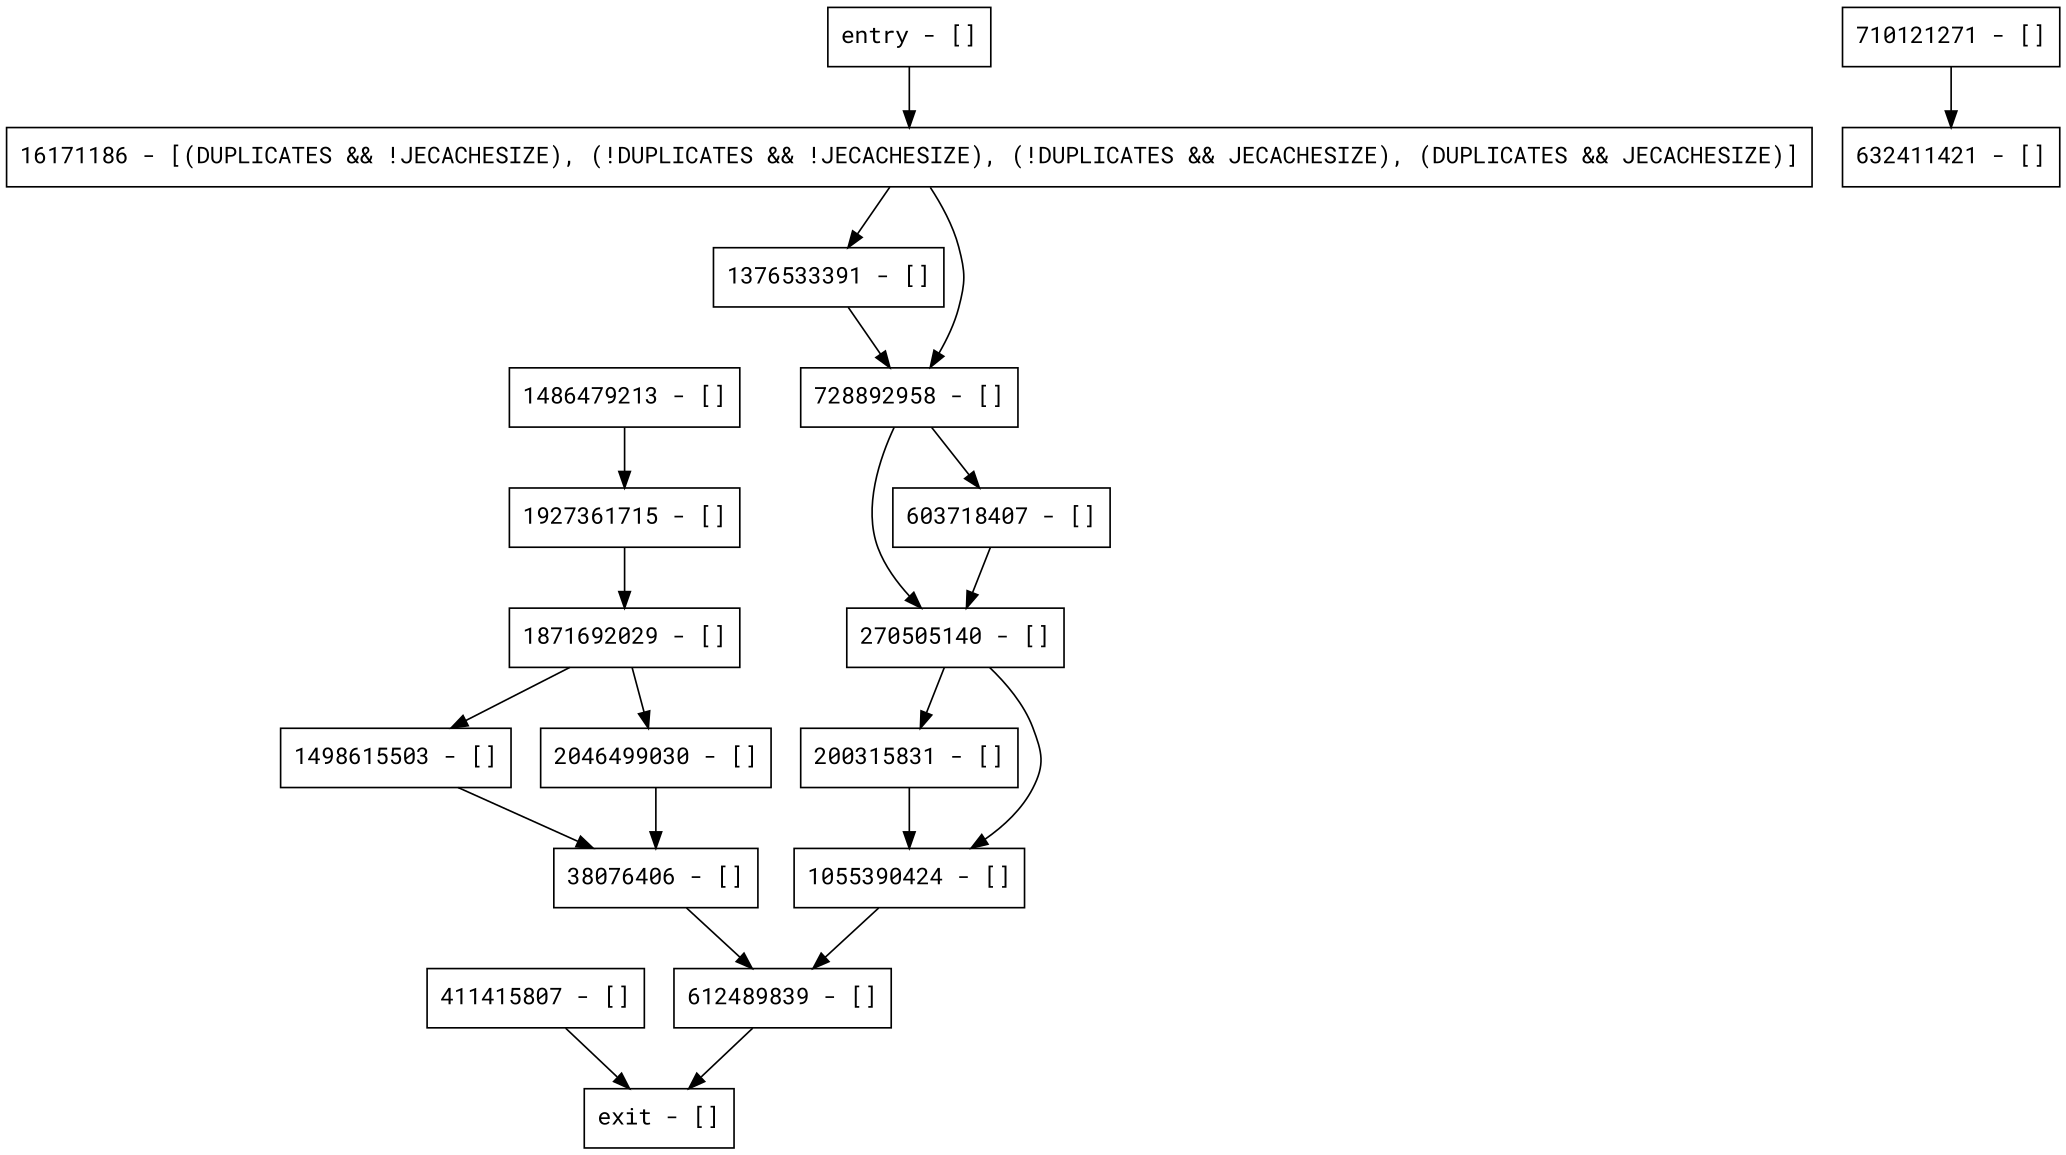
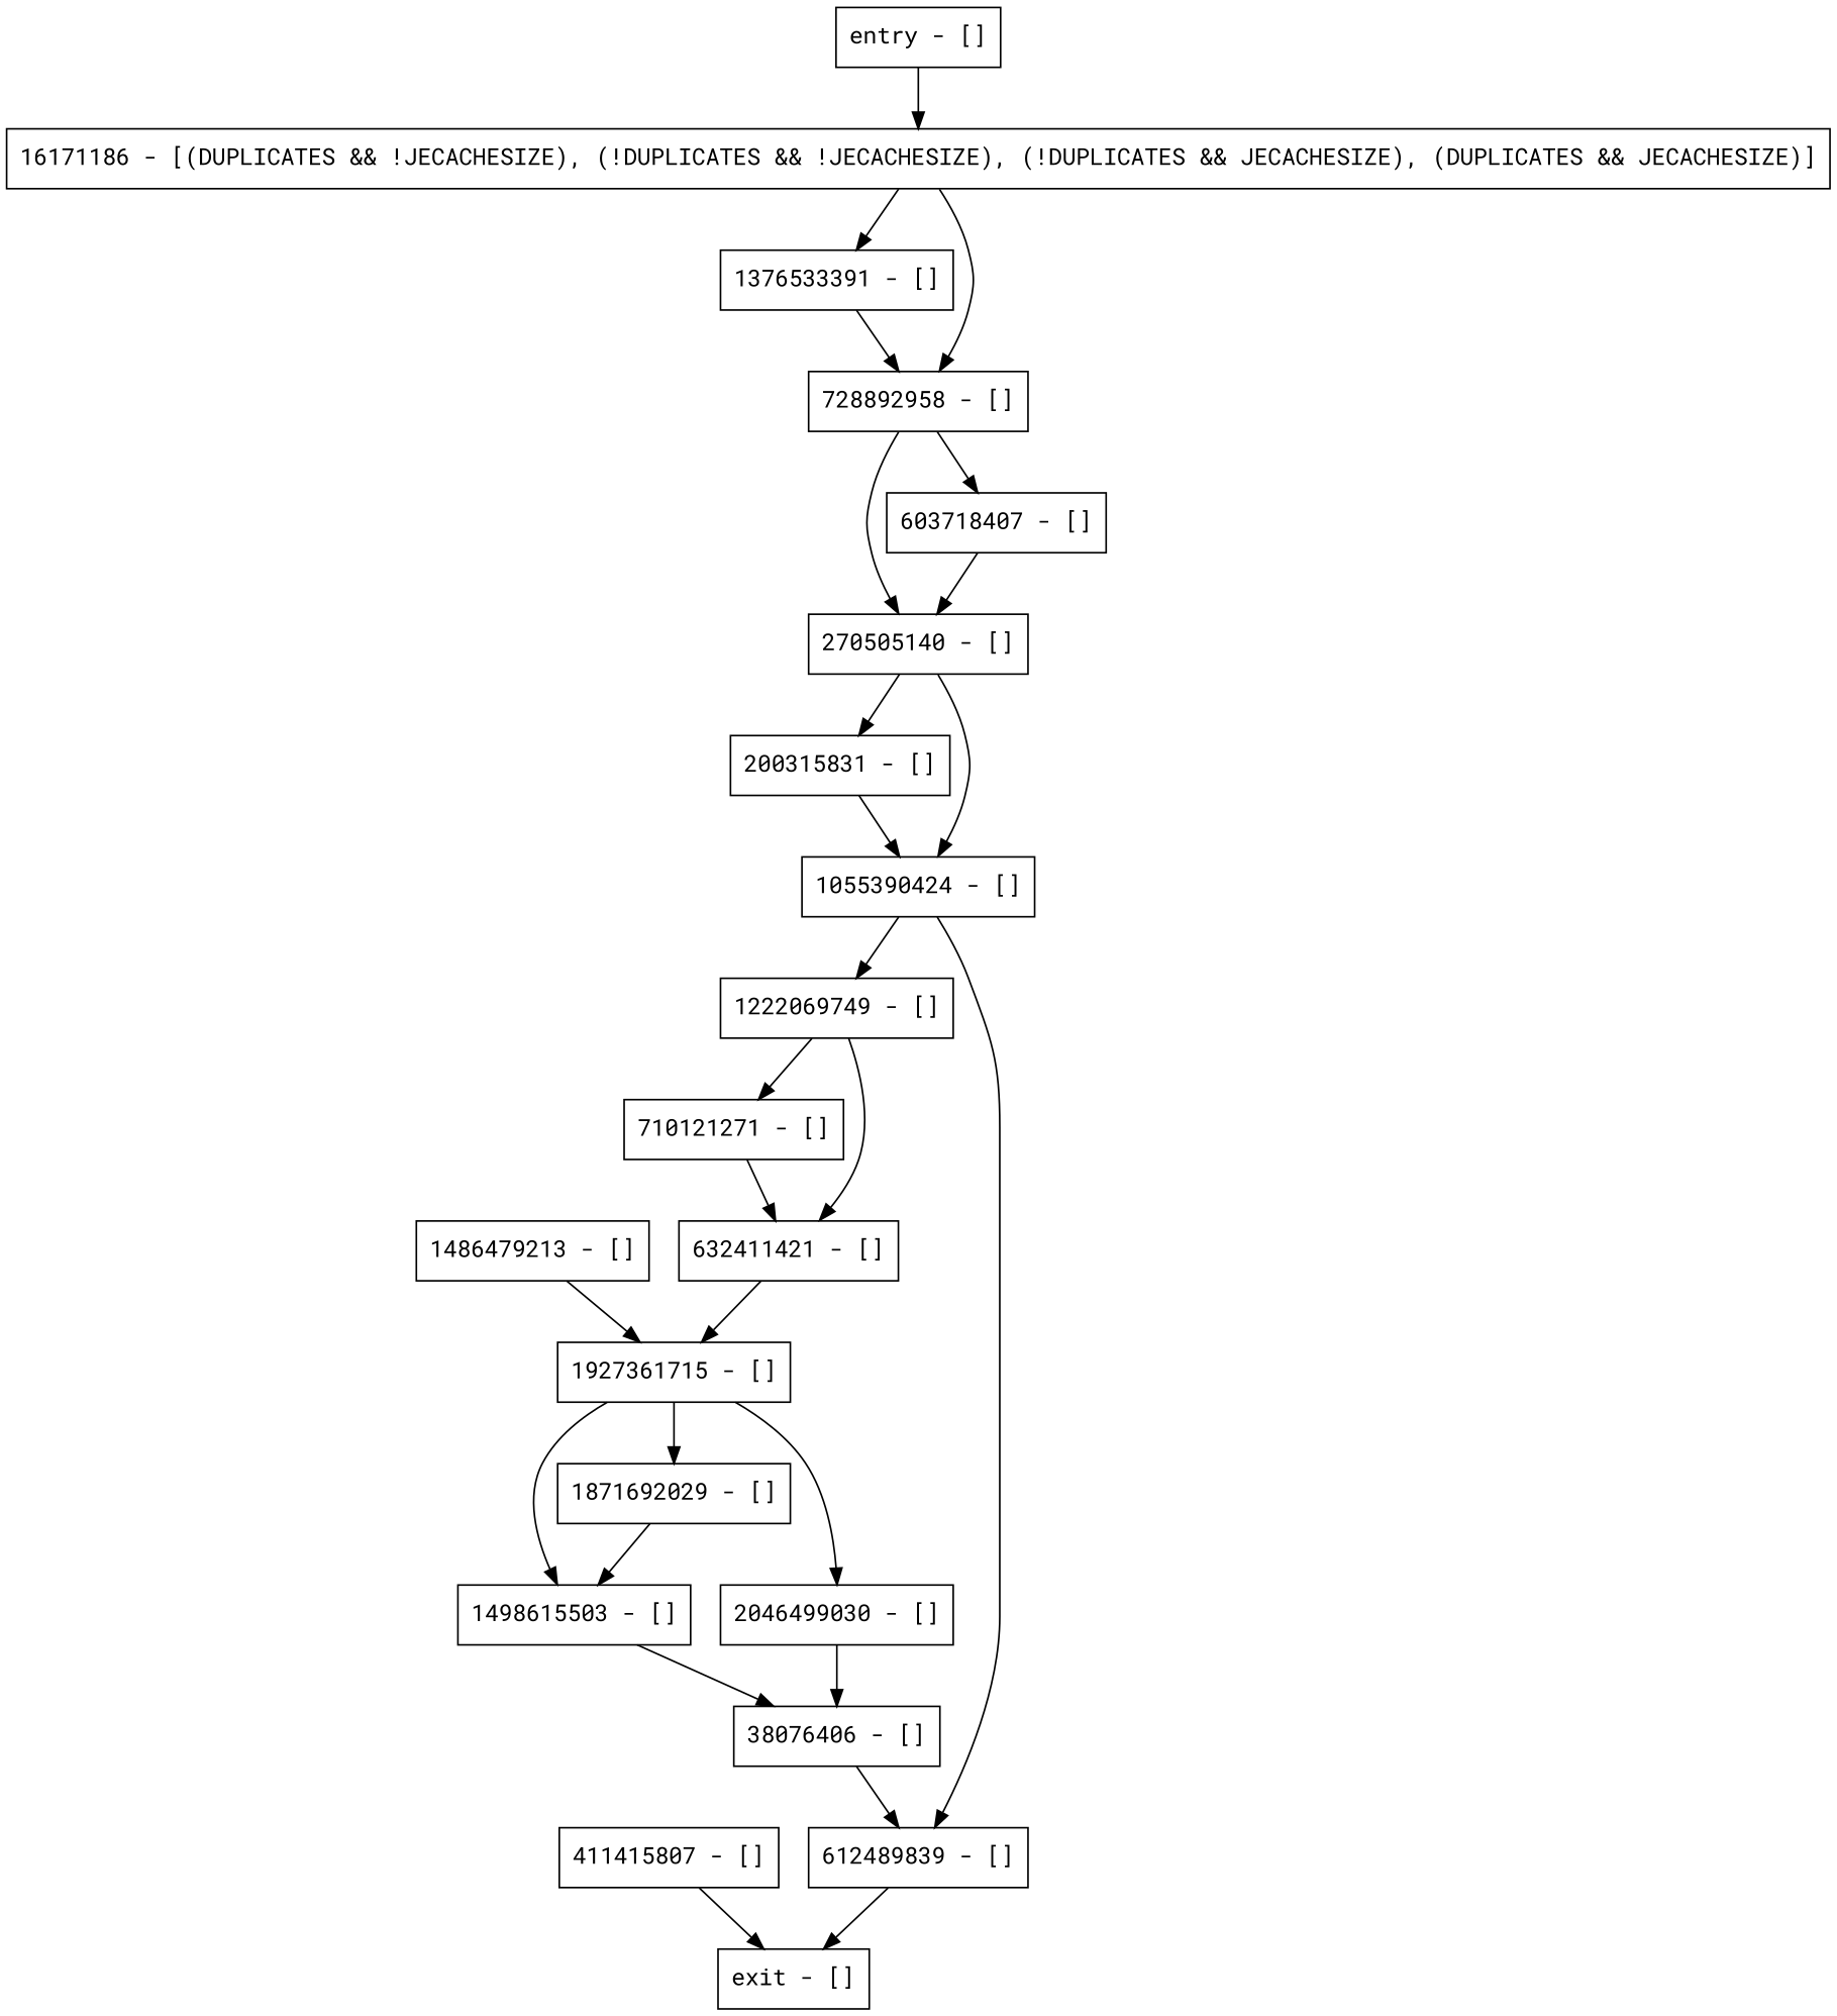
  digraph {
    fontname="Roboto Mono"
    node [fontname="Roboto Mono" shape=record]
    edge [fontname="Roboto Mono"]
    n1 [label="200315831 - []"]
    n2 [label="1055390424 - []"]
    n3 [label="612489839 - []"]
+   n4 [label="1222069749 - []"]
    n5 [label="411415807 - []"]
    n6 [label="exit - []"]
    n7 [label="632411421 - []"]
    n8 [label="710121271 - []"]
    n9 [label="1498615503 - []"]
    n10 [label="38076406 - []"]
    n11 [label="270505140 - []"]
    n12 [label="16171186 - [(DUPLICATES && !JECACHESIZE), (!DUPLICATES && !JECACHESIZE), (!DUPLICATES && JECACHESIZE), (DUPLICATES && JECACHESIZE)]"]
    n13 [label="1376533391 - []"]
    n14 [label="728892958 - []"]
    n15 [label="603718407 - []"]
    n16 [label="2046499030 - []"]
    n17 [label="1927361715 - []"]
    n18 [label="1871692029 - []"]
    n19 [label="entry - []"]
    n20 [label="1486479213 - []"]
    n1 -> n2
    n2 -> n3
+   n2 -> n4
    n3 -> n6
+   n4 -> n7
+   n4 -> n8
    n5 -> n6
+   n7 -> n17
    n8 -> n7
    n9 -> n10
    n10 -> n3
    n11 -> n1
    n11 -> n2
    n12 -> n13
    n12 -> n14
    n13 -> n14
    n14 -> n11
    n14 -> n15
    n15 -> n11
    n16 -> n10
+   n17 -> n9
    n17 -> n18
    n18 -> n9
-   n18 -> n16
+   n17 -> n16
    n19 -> n12
    n20 -> n17
  }
